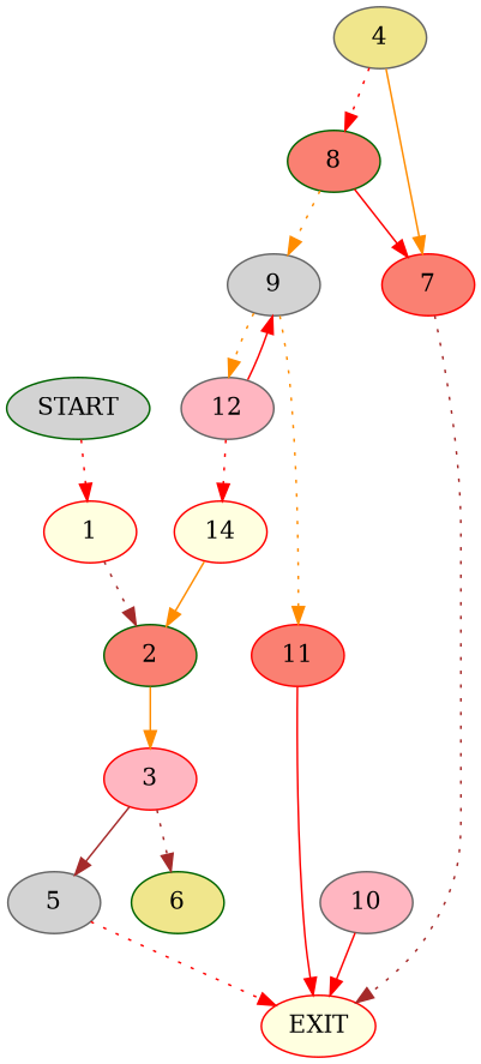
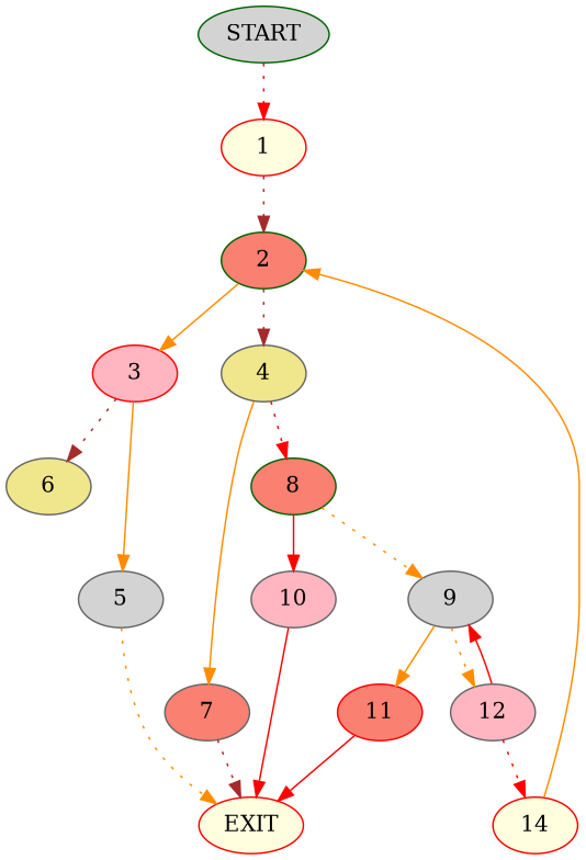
  digraph {
    node [color=red fillcolor=salmon style=filled]
    edge [color=red style=dotted]
    n1 [color=darkgreen fillcolor=lightgrey label=START]
    1 [fillcolor=lightyellow]
    2 [color=darkgreen]
    n4 [fillcolor=lightyellow label=EXIT]
    3 [fillcolor=lightpink]
    4 [color=gray40 fillcolor=khaki]
    5 [color=gray40 fillcolor=lightgrey]
-   6 [color=darkgreen fillcolor=khaki]
-   7
+   6 [color=gray40 fillcolor=khaki]
+   7 [color=gray40]
    8 [color=darkgreen]
    9 [color=gray40 fillcolor=lightgrey]
    10 [color=gray40 fillcolor=lightpink]
    11
    12 [color=gray40 fillcolor=lightpink]
    n15 [fillcolor=lightyellow label=14]
    n1 -> 1
    1 -> 2 [color=brown]
    2 -> 3 [color=darkorange style=solid]
-   3 -> 5 [color=brown style=solid]
+   2 -> 4 [color=brown]
+   3 -> 5 [color=darkorange style=solid]
    3 -> 6 [color=brown]
    4 -> 7 [color=darkorange style=solid]
    4 -> 8
-   5 -> n4
+   5 -> n4 [color=darkorange]
    7 -> n4 [color=brown]
    8 -> 9 [color=darkorange]
-   8 -> 7 [style=solid]
-   9 -> 11 [color=darkorange]
+   8 -> 10 [style=solid]
+   9 -> 11 [color=darkorange style=solid]
    9 -> 12 [color=darkorange]
    10 -> n4 [style=solid]
    11 -> n4 [style=solid]
    12 -> 9 [style=solid]
    12 -> n15
    n15 -> 2 [color=darkorange style=solid]
  }
